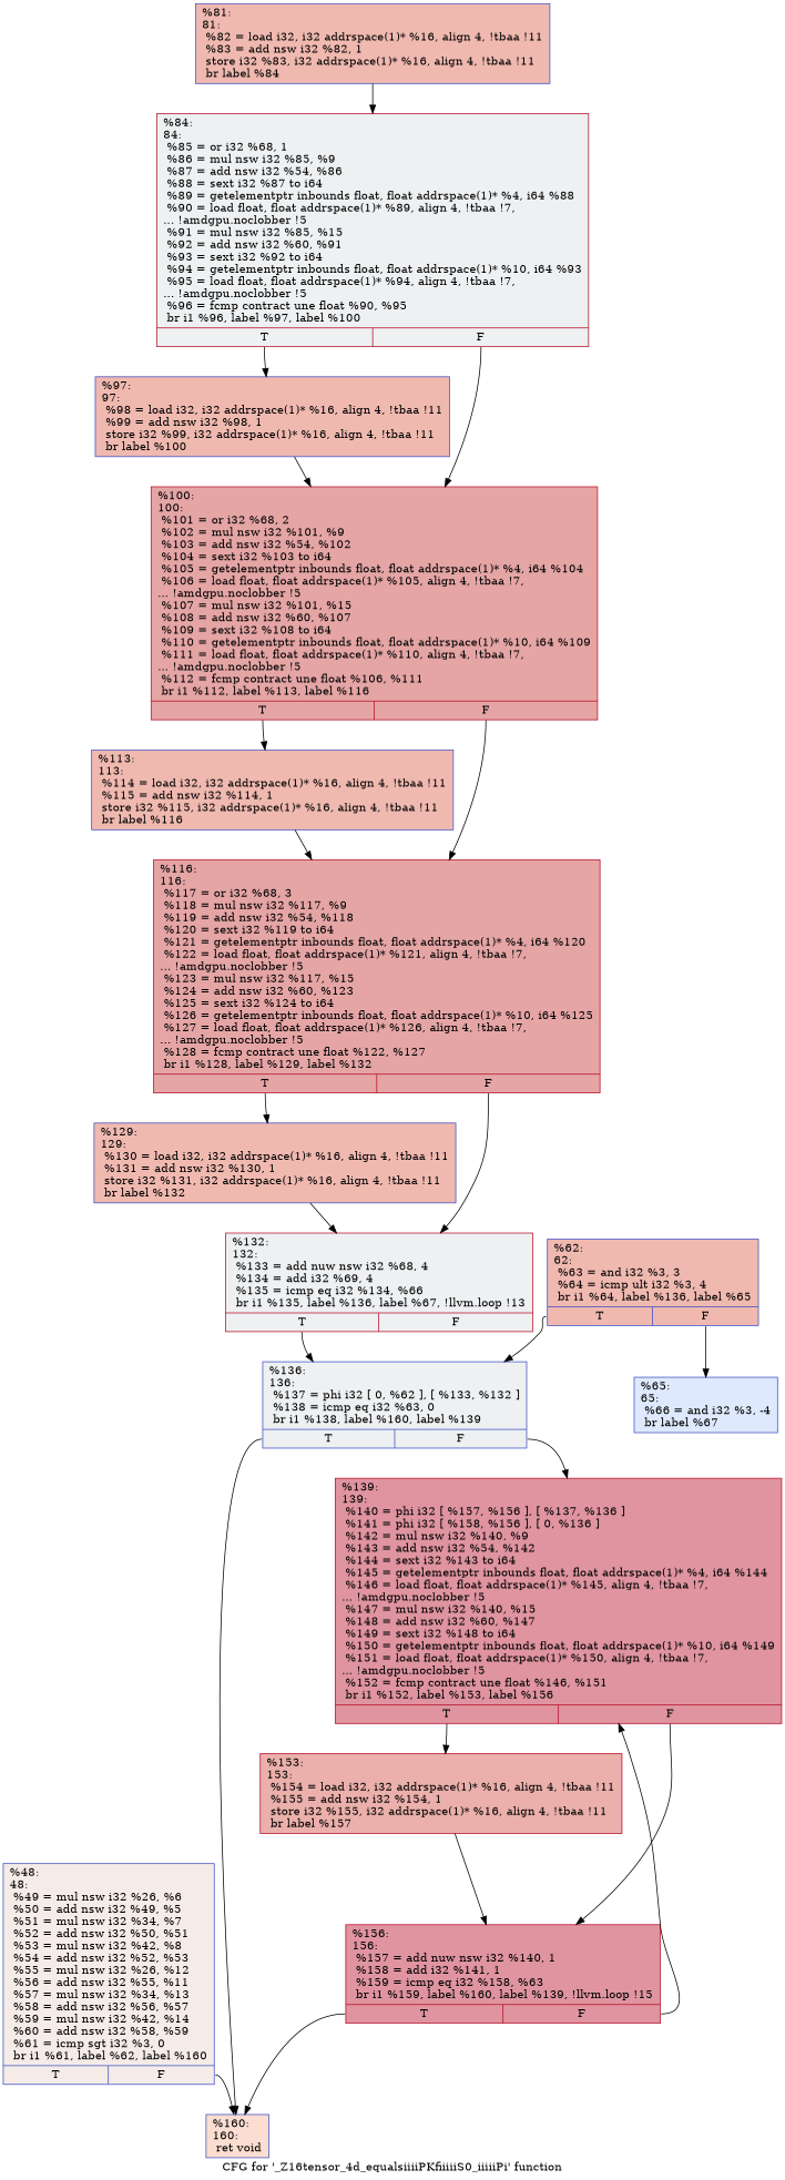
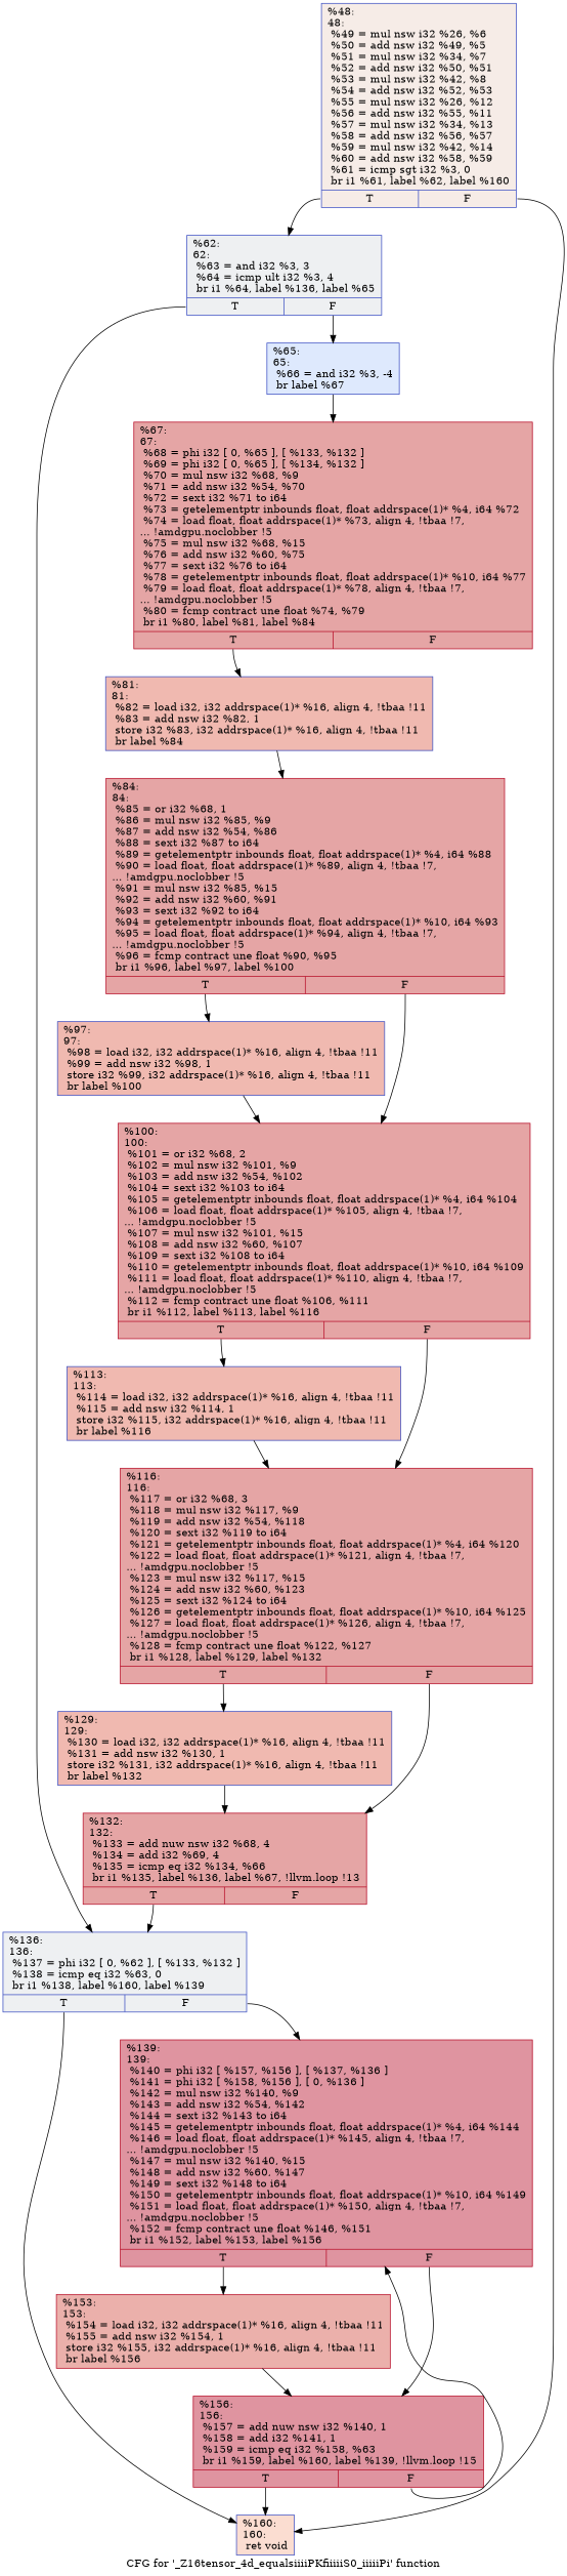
  digraph {
    label="CFG for '_Z16tensor_4d_equalsiiiiPKfiiiiiS0_iiiiiPi' function"
    node [color="#3d50c3ff" fillcolor="#c5333470" shape=record style=filled]
    edge [tailport=s0]
    n1 [fillcolor="#ead5c970" label="{%48:\l48:                                               \l  %49 = mul nsw i32 %26, %6\l  %50 = add nsw i32 %49, %5\l  %51 = mul nsw i32 %34, %7\l  %52 = add nsw i32 %50, %51\l  %53 = mul nsw i32 %42, %8\l  %54 = add nsw i32 %52, %53\l  %55 = mul nsw i32 %26, %12\l  %56 = add nsw i32 %55, %11\l  %57 = mul nsw i32 %34, %13\l  %58 = add nsw i32 %56, %57\l  %59 = mul nsw i32 %42, %14\l  %60 = add nsw i32 %58, %59\l  %61 = icmp sgt i32 %3, 0\l  br i1 %61, label %62, label %160\l|{<s0>T|<s1>F}}"]
    n2 [fillcolor="#f7b39670" label="{%160:\l160:                                              \l  ret void\l}"]
-   n3 [fillcolor="#de614d70" label="{%62:\l62:                                               \l  %63 = and i32 %3, 3\l  %64 = icmp ult i32 %3, 4\l  br i1 %64, label %136, label %65\l|{<s0>T|<s1>F}}"]
+   n3 [fillcolor="#d9dce170" label="{%62:\l62:                                               \l  %63 = and i32 %3, 3\l  %64 = icmp ult i32 %3, 4\l  br i1 %64, label %136, label %65\l|{<s0>T|<s1>F}}"]
    n4 [fillcolor="#d9dce170" label="{%136:\l136:                                              \l  %137 = phi i32 [ 0, %62 ], [ %133, %132 ]\l  %138 = icmp eq i32 %63, 0\l  br i1 %138, label %160, label %139\l|{<s0>T|<s1>F}}"]
    n5 [fillcolor="#b5cdfa70" label="{%65:\l65:                                               \l  %66 = and i32 %3, -4\l  br label %67\l}"]
    n6 [color="#b70d28ff" fillcolor="#b70d2870" label="{%139:\l139:                                              \l  %140 = phi i32 [ %157, %156 ], [ %137, %136 ]\l  %141 = phi i32 [ %158, %156 ], [ 0, %136 ]\l  %142 = mul nsw i32 %140, %9\l  %143 = add nsw i32 %54, %142\l  %144 = sext i32 %143 to i64\l  %145 = getelementptr inbounds float, float addrspace(1)* %4, i64 %144\l  %146 = load float, float addrspace(1)* %145, align 4, !tbaa !7,\l... !amdgpu.noclobber !5\l  %147 = mul nsw i32 %140, %15\l  %148 = add nsw i32 %60, %147\l  %149 = sext i32 %148 to i64\l  %150 = getelementptr inbounds float, float addrspace(1)* %10, i64 %149\l  %151 = load float, float addrspace(1)* %150, align 4, !tbaa !7,\l... !amdgpu.noclobber !5\l  %152 = fcmp contract une float %146, %151\l  br i1 %152, label %153, label %156\l|{<s0>T|<s1>F}}"]
-   n8 [color="#b70d28ff" fillcolor="#d24b4070" label="{%153:\l153:                                              \l  %154 = load i32, i32 addrspace(1)* %16, align 4, !tbaa !11\l  %155 = add nsw i32 %154, 1\l  store i32 %155, i32 addrspace(1)* %16, align 4, !tbaa !11\l  br label %157\l}"]
+   n7 [color="#b70d28ff" label="{%67:\l67:                                               \l  %68 = phi i32 [ 0, %65 ], [ %133, %132 ]\l  %69 = phi i32 [ 0, %65 ], [ %134, %132 ]\l  %70 = mul nsw i32 %68, %9\l  %71 = add nsw i32 %54, %70\l  %72 = sext i32 %71 to i64\l  %73 = getelementptr inbounds float, float addrspace(1)* %4, i64 %72\l  %74 = load float, float addrspace(1)* %73, align 4, !tbaa !7,\l... !amdgpu.noclobber !5\l  %75 = mul nsw i32 %68, %15\l  %76 = add nsw i32 %60, %75\l  %77 = sext i32 %76 to i64\l  %78 = getelementptr inbounds float, float addrspace(1)* %10, i64 %77\l  %79 = load float, float addrspace(1)* %78, align 4, !tbaa !7,\l... !amdgpu.noclobber !5\l  %80 = fcmp contract une float %74, %79\l  br i1 %80, label %81, label %84\l|{<s0>T|<s1>F}}"]
+   n8 [color="#b70d28ff" fillcolor="#d24b4070" label="{%153:\l153:                                              \l  %154 = load i32, i32 addrspace(1)* %16, align 4, !tbaa !11\l  %155 = add nsw i32 %154, 1\l  store i32 %155, i32 addrspace(1)* %16, align 4, !tbaa !11\l  br label %156\l}"]
    n9 [color="#b70d28ff" fillcolor="#b70d2870" label="{%156:\l156:                                              \l  %157 = add nuw nsw i32 %140, 1\l  %158 = add i32 %141, 1\l  %159 = icmp eq i32 %158, %63\l  br i1 %159, label %160, label %139, !llvm.loop !15\l|{<s0>T|<s1>F}}"]
    n10 [fillcolor="#de614d70" label="{%81:\l81:                                               \l  %82 = load i32, i32 addrspace(1)* %16, align 4, !tbaa !11\l  %83 = add nsw i32 %82, 1\l  store i32 %83, i32 addrspace(1)* %16, align 4, !tbaa !11\l  br label %84\l}"]
-   n11 [color="#b70d28ff" fillcolor="#d9dce170" label="{%84:\l84:                                               \l  %85 = or i32 %68, 1\l  %86 = mul nsw i32 %85, %9\l  %87 = add nsw i32 %54, %86\l  %88 = sext i32 %87 to i64\l  %89 = getelementptr inbounds float, float addrspace(1)* %4, i64 %88\l  %90 = load float, float addrspace(1)* %89, align 4, !tbaa !7,\l... !amdgpu.noclobber !5\l  %91 = mul nsw i32 %85, %15\l  %92 = add nsw i32 %60, %91\l  %93 = sext i32 %92 to i64\l  %94 = getelementptr inbounds float, float addrspace(1)* %10, i64 %93\l  %95 = load float, float addrspace(1)* %94, align 4, !tbaa !7,\l... !amdgpu.noclobber !5\l  %96 = fcmp contract une float %90, %95\l  br i1 %96, label %97, label %100\l|{<s0>T|<s1>F}}"]
+   n11 [color="#b70d28ff" label="{%84:\l84:                                               \l  %85 = or i32 %68, 1\l  %86 = mul nsw i32 %85, %9\l  %87 = add nsw i32 %54, %86\l  %88 = sext i32 %87 to i64\l  %89 = getelementptr inbounds float, float addrspace(1)* %4, i64 %88\l  %90 = load float, float addrspace(1)* %89, align 4, !tbaa !7,\l... !amdgpu.noclobber !5\l  %91 = mul nsw i32 %85, %15\l  %92 = add nsw i32 %60, %91\l  %93 = sext i32 %92 to i64\l  %94 = getelementptr inbounds float, float addrspace(1)* %10, i64 %93\l  %95 = load float, float addrspace(1)* %94, align 4, !tbaa !7,\l... !amdgpu.noclobber !5\l  %96 = fcmp contract une float %90, %95\l  br i1 %96, label %97, label %100\l|{<s0>T|<s1>F}}"]
    n12 [fillcolor="#de614d70" label="{%97:\l97:                                               \l  %98 = load i32, i32 addrspace(1)* %16, align 4, !tbaa !11\l  %99 = add nsw i32 %98, 1\l  store i32 %99, i32 addrspace(1)* %16, align 4, !tbaa !11\l  br label %100\l}"]
    n13 [color="#b70d28ff" label="{%100:\l100:                                              \l  %101 = or i32 %68, 2\l  %102 = mul nsw i32 %101, %9\l  %103 = add nsw i32 %54, %102\l  %104 = sext i32 %103 to i64\l  %105 = getelementptr inbounds float, float addrspace(1)* %4, i64 %104\l  %106 = load float, float addrspace(1)* %105, align 4, !tbaa !7,\l... !amdgpu.noclobber !5\l  %107 = mul nsw i32 %101, %15\l  %108 = add nsw i32 %60, %107\l  %109 = sext i32 %108 to i64\l  %110 = getelementptr inbounds float, float addrspace(1)* %10, i64 %109\l  %111 = load float, float addrspace(1)* %110, align 4, !tbaa !7,\l... !amdgpu.noclobber !5\l  %112 = fcmp contract une float %106, %111\l  br i1 %112, label %113, label %116\l|{<s0>T|<s1>F}}"]
    n14 [fillcolor="#de614d70" label="{%113:\l113:                                              \l  %114 = load i32, i32 addrspace(1)* %16, align 4, !tbaa !11\l  %115 = add nsw i32 %114, 1\l  store i32 %115, i32 addrspace(1)* %16, align 4, !tbaa !11\l  br label %116\l}"]
    n15 [color="#b70d28ff" label="{%116:\l116:                                              \l  %117 = or i32 %68, 3\l  %118 = mul nsw i32 %117, %9\l  %119 = add nsw i32 %54, %118\l  %120 = sext i32 %119 to i64\l  %121 = getelementptr inbounds float, float addrspace(1)* %4, i64 %120\l  %122 = load float, float addrspace(1)* %121, align 4, !tbaa !7,\l... !amdgpu.noclobber !5\l  %123 = mul nsw i32 %117, %15\l  %124 = add nsw i32 %60, %123\l  %125 = sext i32 %124 to i64\l  %126 = getelementptr inbounds float, float addrspace(1)* %10, i64 %125\l  %127 = load float, float addrspace(1)* %126, align 4, !tbaa !7,\l... !amdgpu.noclobber !5\l  %128 = fcmp contract une float %122, %127\l  br i1 %128, label %129, label %132\l|{<s0>T|<s1>F}}"]
    n16 [fillcolor="#de614d70" label="{%129:\l129:                                              \l  %130 = load i32, i32 addrspace(1)* %16, align 4, !tbaa !11\l  %131 = add nsw i32 %130, 1\l  store i32 %131, i32 addrspace(1)* %16, align 4, !tbaa !11\l  br label %132\l}"]
-   n17 [color="#b70d28ff" fillcolor="#d9dce170" label="{%132:\l132:                                              \l  %133 = add nuw nsw i32 %68, 4\l  %134 = add i32 %69, 4\l  %135 = icmp eq i32 %134, %66\l  br i1 %135, label %136, label %67, !llvm.loop !13\l|{<s0>T|<s1>F}}"]
+   n17 [color="#b70d28ff" label="{%132:\l132:                                              \l  %133 = add nuw nsw i32 %68, 4\l  %134 = add i32 %69, 4\l  %135 = icmp eq i32 %134, %66\l  br i1 %135, label %136, label %67, !llvm.loop !13\l|{<s0>T|<s1>F}}"]
    n1 -> n2 [tailport=s1]
+   n1 -> n3
    n3 -> n4
    n3 -> n5 [tailport=s1]
    n4 -> n2
    n4 -> n6 [tailport=s1]
+   n5 -> n7
    n6 -> n8
    n6 -> n9 [tailport=s1]
+   n7 -> n10
    n8 -> n9
    n9 -> n2
    n9 -> n6 [tailport=s1]
    n10 -> n11
    n11 -> n12
    n11 -> n13 [tailport=s1]
    n12 -> n13
    n13 -> n14
    n13 -> n15 [tailport=s1]
    n14 -> n15
    n15 -> n16
    n15 -> n17 [tailport=s1]
    n16 -> n17
    n17 -> n4
  }
